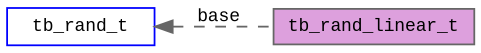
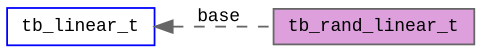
  digraph {
    rankdir=LR
    node [fontname=CourierNew fontsize=10 shape=record style=filled]
    n1 [color=gray40 fillcolor=plum fontcolor=black height=0.2 label=tb_rand_linear_t width=0.4]
-   n2 [color=blue fillcolor=white height=0.2 label=tb_rand_t width=0.4]
+   n2 [color=blue fillcolor=white height=0.2 label=tb_linear_t width=0.4]
    n2 -> n1 [color=gray40 dir=back fontname=CourierNew fontsize=10 label=" base" labelfontname=CourierNew labelfontsize=10 style=dashed]
  }
